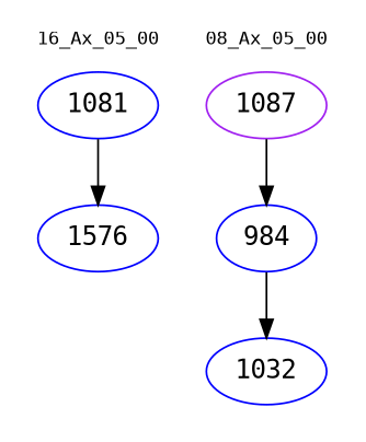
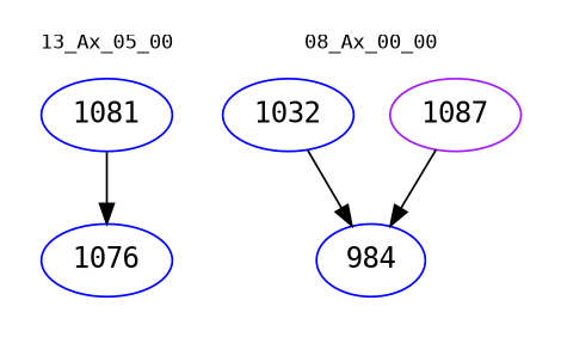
  digraph {
    fontname="DejaVu Sans Mono"
    node [color=blue fontname="DejaVu Sans Mono"]
    edge [color=black fontname="DejaVu Sans Mono"]
    n1 [label=1081]
-   n2 [label=1576]
+   n2 [label=1076]
    n3 [color=purple label=1087]
    n4 [label=984]
    n5 [label=1032]
    subgraph cluster_1 {
      color=white
      fontsize=10
-     label="16_Ax_05_00"
+     label="13_Ax_05_00"
      n1
      n2
    }
    subgraph cluster_2 {
      color=white
      fontsize=10
-     label="08_Ax_05_00"
+     label="08_Ax_00_00"
      n3
      n4
      n5
    }
    n1 -> n2
    n3 -> n4
-   n4 -> n5
+   n5 -> n4
  }
